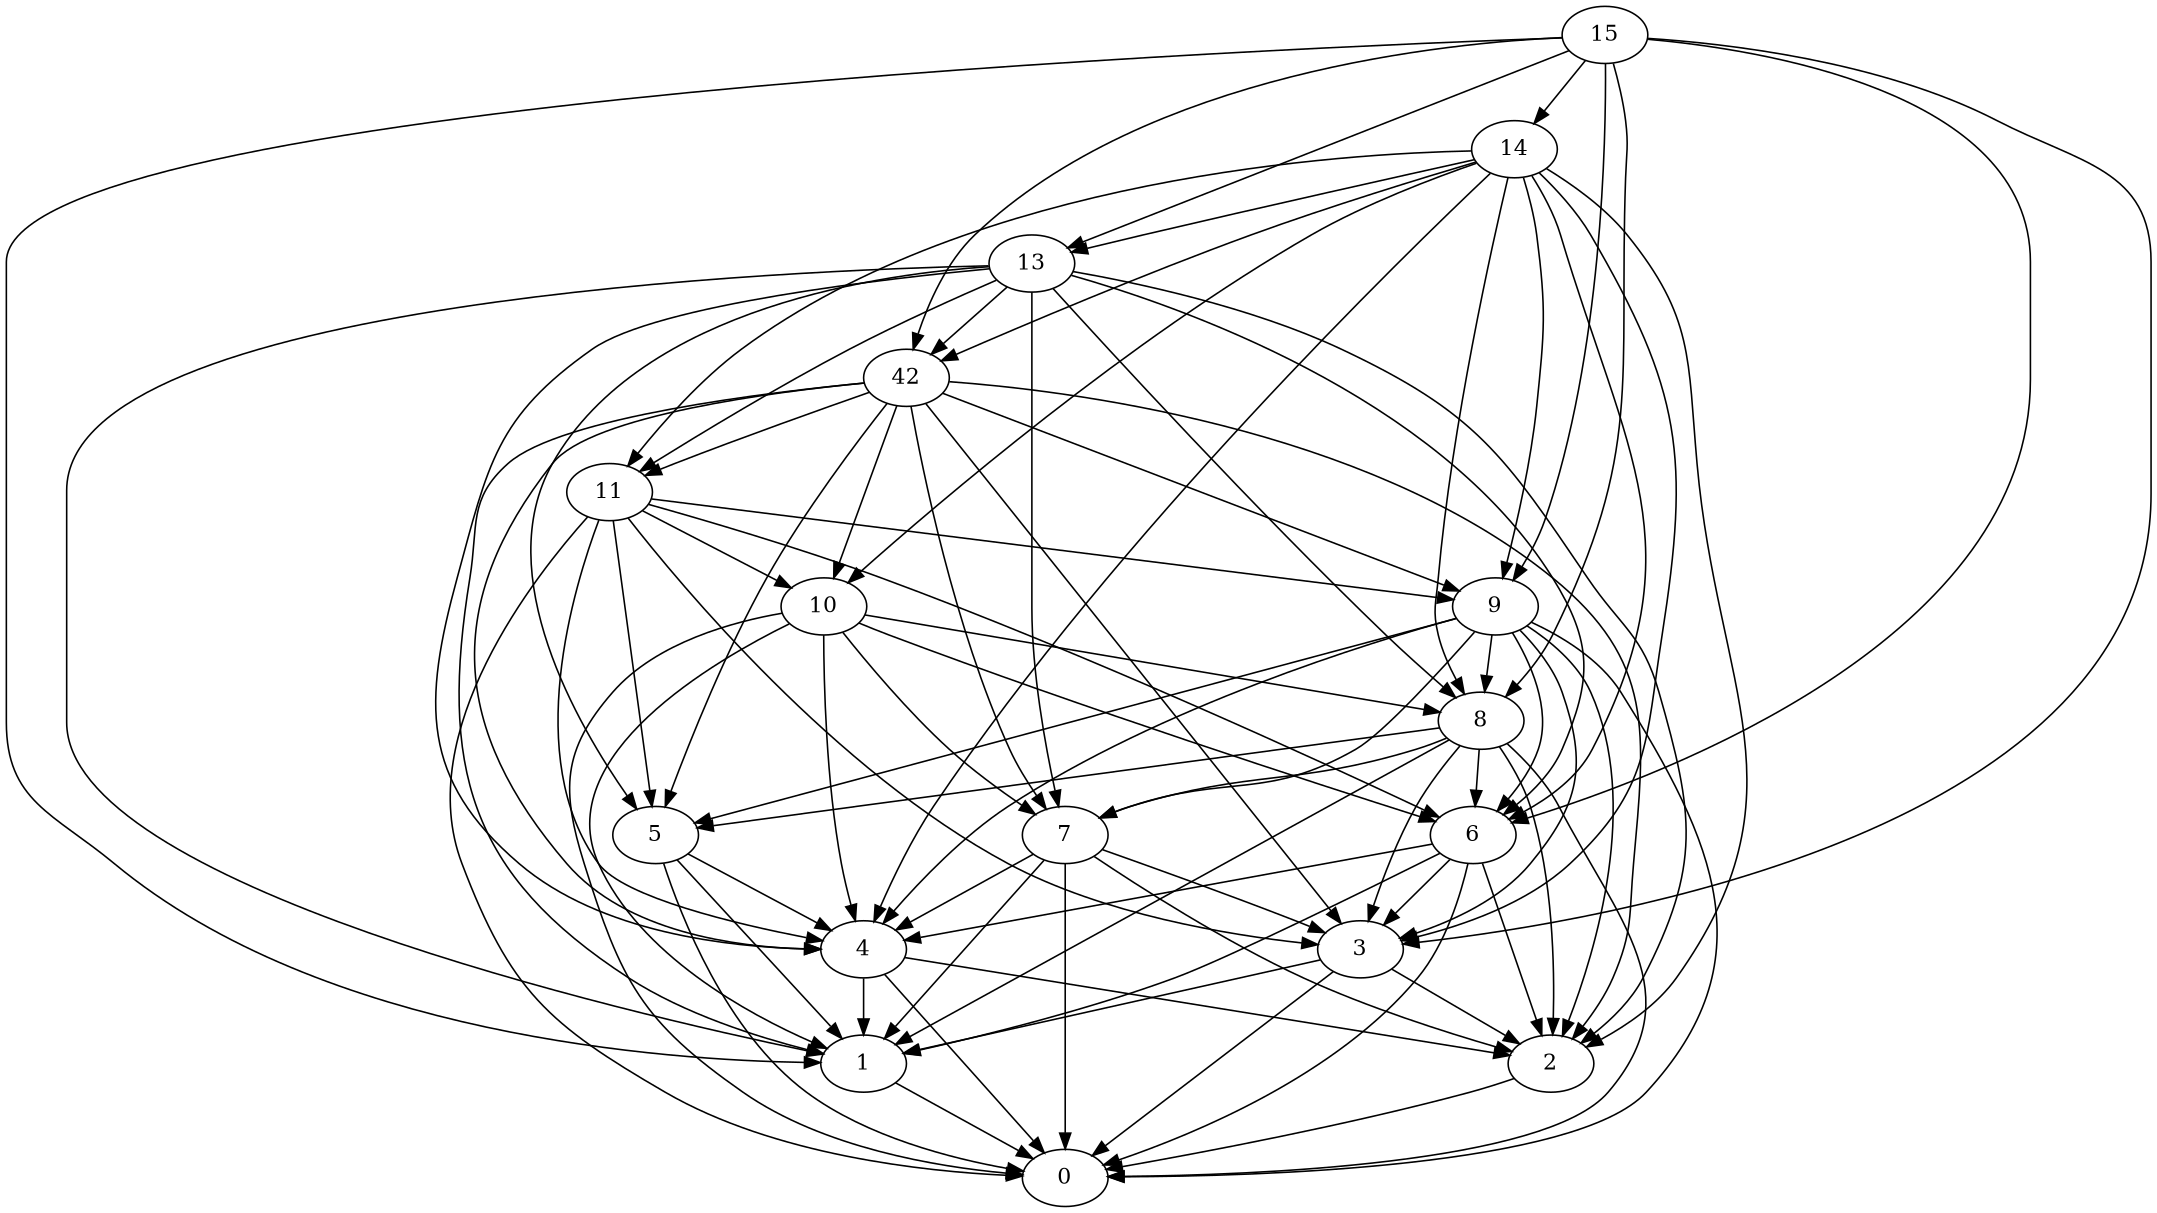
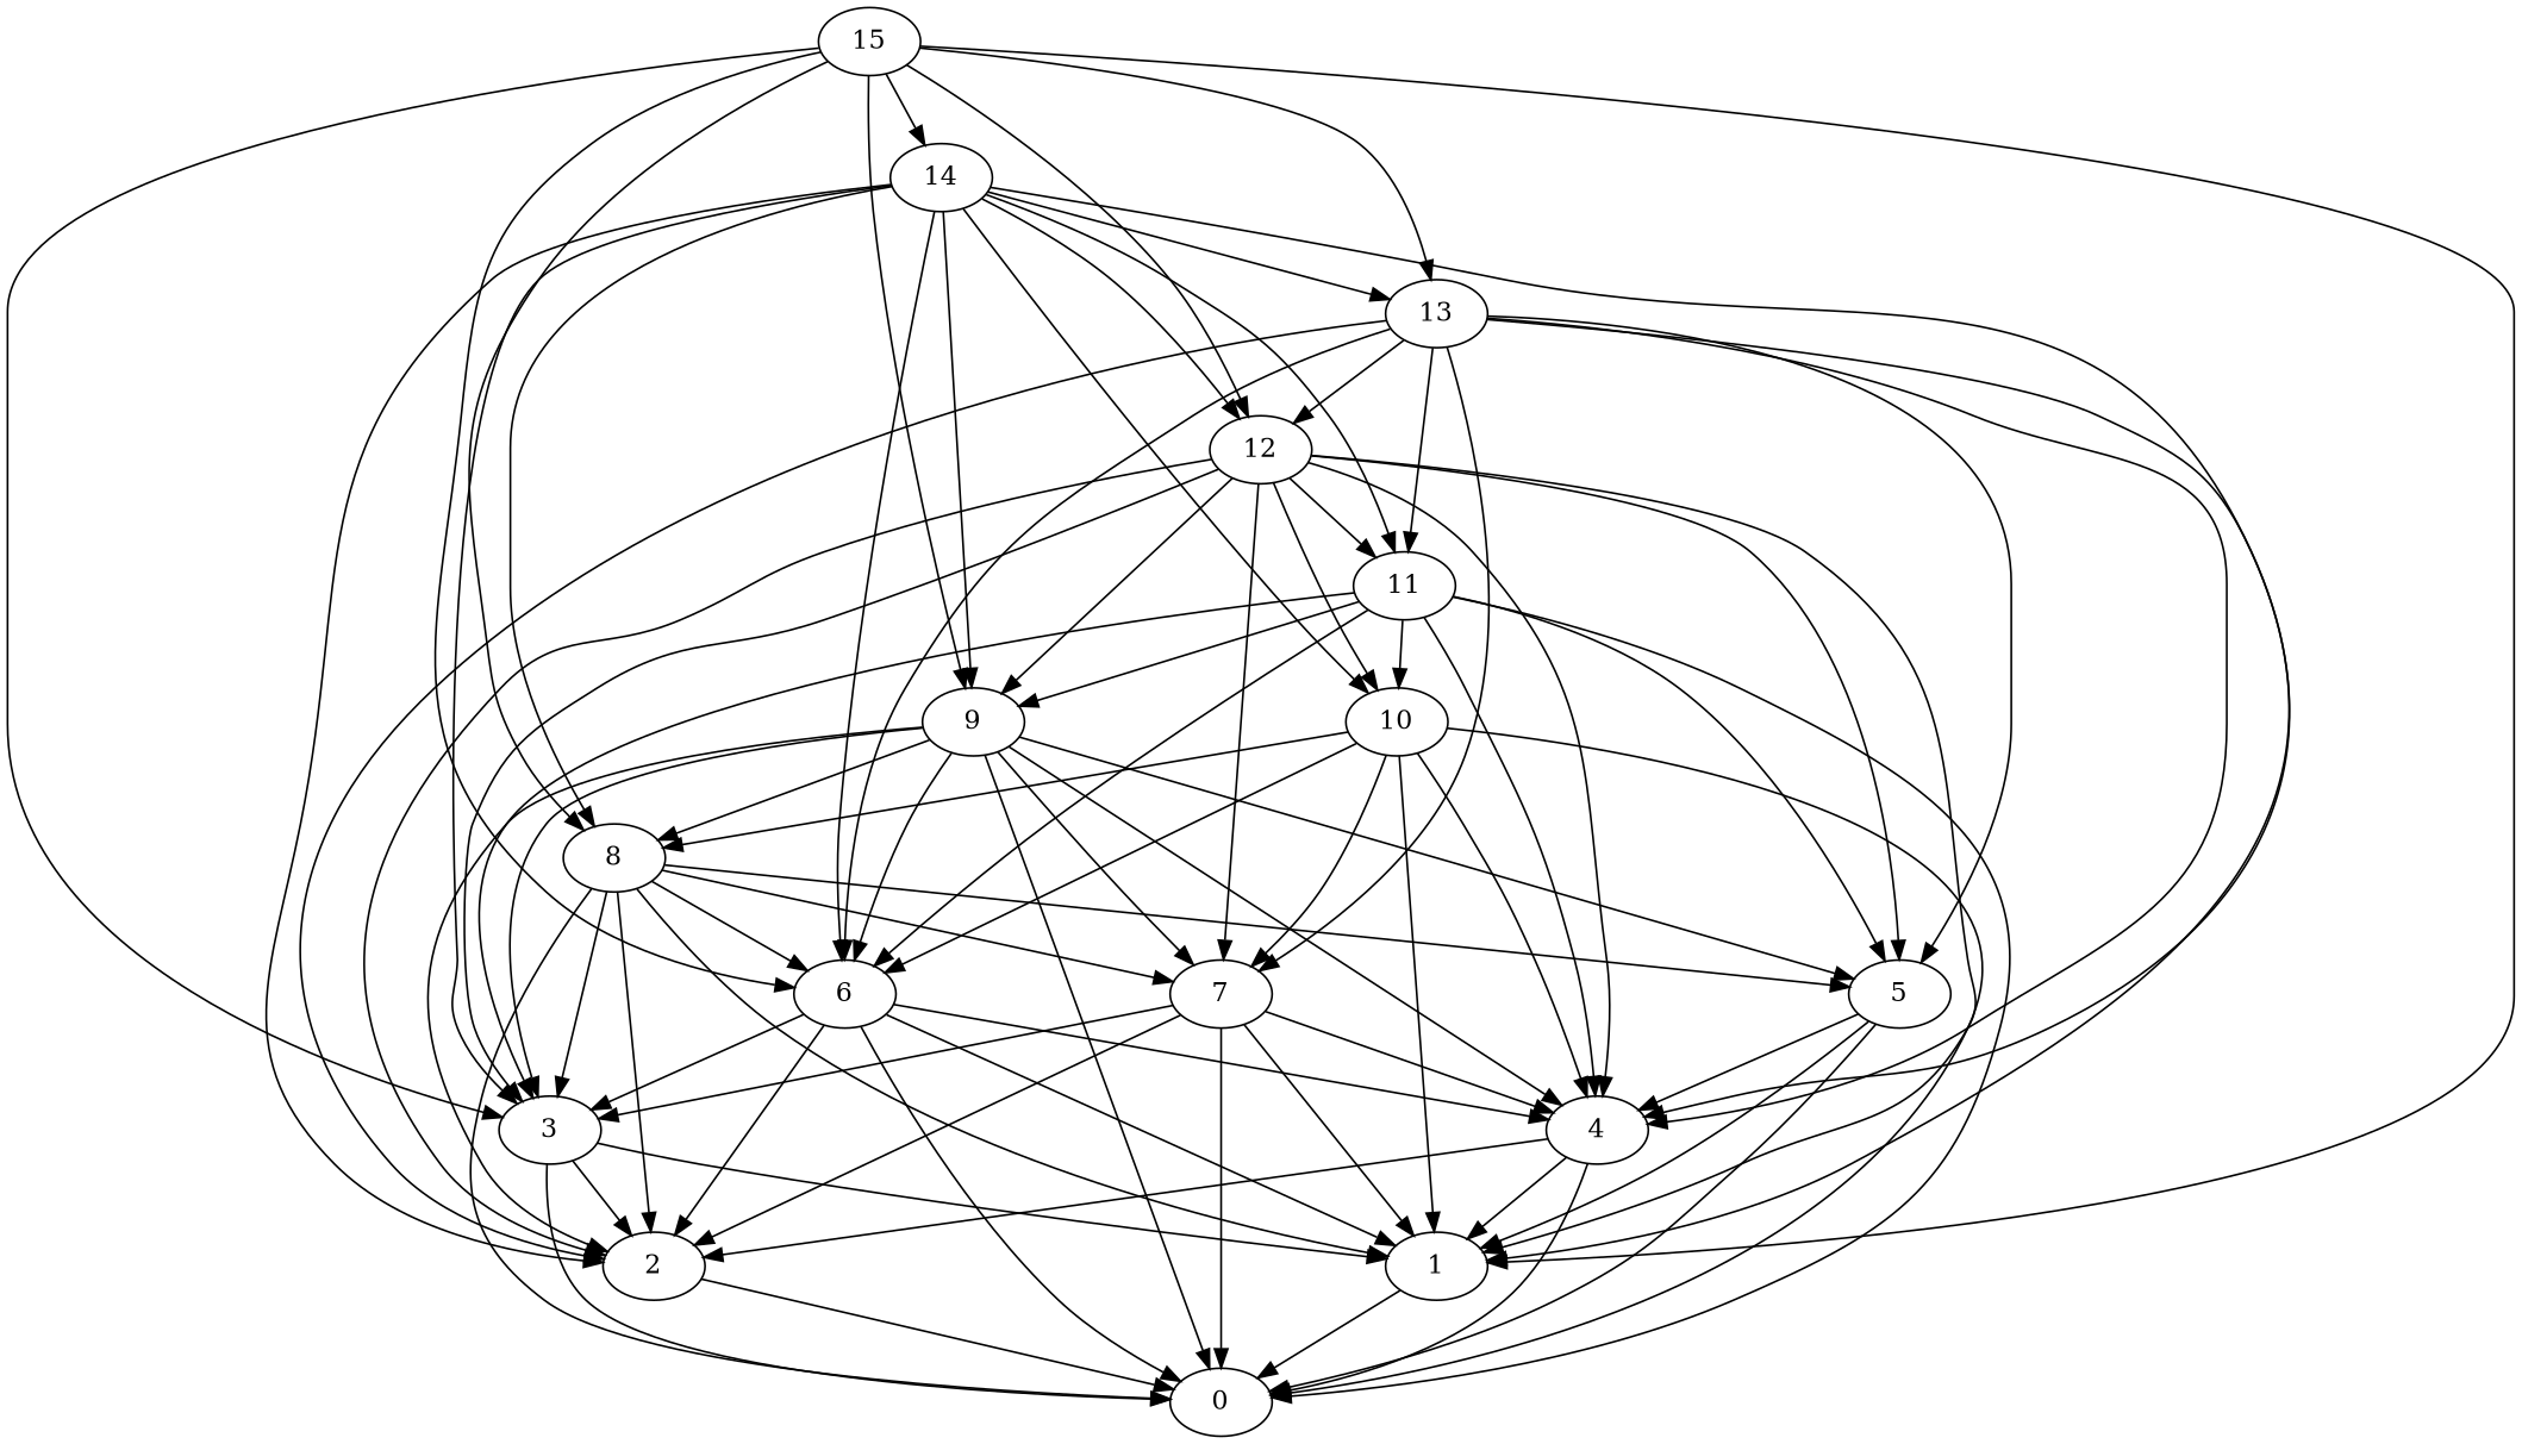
  digraph {
    node [Weight=4]
    edge [Weight=12]
    14 [Weight=10]
    15
    13 [Weight=3]
-   12 [label=42]
+   12
    9 [Weight=9]
    8 [Weight=5]
    6 [Weight=6]
    3 [Weight=7]
    1 [Weight=10]
    11
    10 [Weight=2]
    4 [Weight=9]
    2 [Weight=2]
    5 [Weight=8]
    7 [Weight=2]
    0 [Weight=8]
    14 -> 13 [Weight=17]
    14 -> 12 [Weight=10]
    14 -> 9 [Weight=9]
    14 -> 8 [Weight=5]
    14 -> 6 [Weight=17]
    14 -> 3
    14 -> 11 [Weight=10]
    14 -> 10 [Weight=10]
    14 -> 4 [Weight=10]
    14 -> 2 [Weight=3]
    15 -> 14 [Weight=5]
    15 -> 13 [Weight=5]
    15 -> 12 [Weight=3]
    15 -> 9 [Weight=14]
    15 -> 8 [Weight=3]
    15 -> 6 [Weight=10]
    15 -> 3 [Weight=16]
    15 -> 1 [Weight=9]
    13 -> 12
-   13 -> 8 [Weight=9]
    13 -> 6
    13 -> 1 [Weight=5]
    13 -> 11 [Weight=9]
    13 -> 4 [Weight=17]
    13 -> 2 [Weight=16]
    13 -> 5 [Weight=16]
    13 -> 7
    12 -> 9
    12 -> 3 [Weight=7]
    12 -> 1 [Weight=14]
    12 -> 11 [Weight=9]
    12 -> 10 [Weight=7]
    12 -> 4 [Weight=3]
    12 -> 2 [Weight=14]
    12 -> 5 [Weight=7]
    12 -> 7 [Weight=3]
    9 -> 8 [Weight=10]
    9 -> 6 [Weight=10]
    9 -> 3 [Weight=9]
    9 -> 4
    9 -> 2 [Weight=17]
    9 -> 5 [Weight=14]
    9 -> 7 [Weight=9]
    9 -> 0 [Weight=14]
    8 -> 6 [Weight=7]
    8 -> 3 [Weight=9]
    8 -> 1
    8 -> 2 [Weight=14]
    8 -> 5 [Weight=14]
    8 -> 7 [Weight=9]
    8 -> 0 [Weight=16]
    6 -> 3 [Weight=9]
    6 -> 1 [Weight=5]
    6 -> 4 [Weight=7]
    6 -> 2
    6 -> 0 [Weight=14]
    3 -> 1
    3 -> 2 [Weight=14]
    3 -> 0 [Weight=16]
    1 -> 0 [Weight=3]
    11 -> 9 [Weight=7]
    11 -> 6 [Weight=10]
    11 -> 3
    11 -> 10 [Weight=3]
    11 -> 4 [Weight=16]
    11 -> 5 [Weight=16]
    11 -> 0
    10 -> 8 [Weight=14]
    10 -> 6 [Weight=16]
    10 -> 1 [Weight=17]
    10 -> 4 [Weight=9]
    10 -> 7 [Weight=17]
    10 -> 0 [Weight=17]
    4 -> 1 [Weight=5]
    4 -> 2 [Weight=3]
    4 -> 0 [Weight=14]
    2 -> 0 [Weight=16]
    5 -> 1 [Weight=14]
    5 -> 4 [Weight=10]
    5 -> 0
    7 -> 3 [Weight=5]
    7 -> 1 [Weight=7]
    7 -> 4 [Weight=5]
    7 -> 2 [Weight=14]
    7 -> 0
  }
